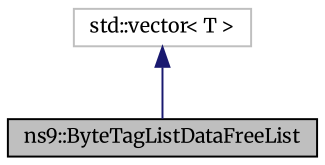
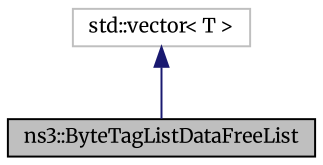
  digraph {
    fontname=Merriweather
    node [fontname=Merriweather fontsize=10 shape=record style=filled]
-   n1 [color=black fillcolor=grey75 fontcolor=black height=0.2 label="ns9::ByteTagListDataFreeList" width=0.4]
+   n1 [color=black fillcolor=grey75 fontcolor=black height=0.2 label="ns3::ByteTagListDataFreeList" width=0.4]
    n2 [color=grey75 fillcolor=white height=0.2 label="std::vector\< T \>" width=0.4]
    n2 -> n1 [color=midnightblue dir=back fontname=Merriweather fontsize=10 labelfontname=Helvetica labelfontsize=10 style=solid]
  }
